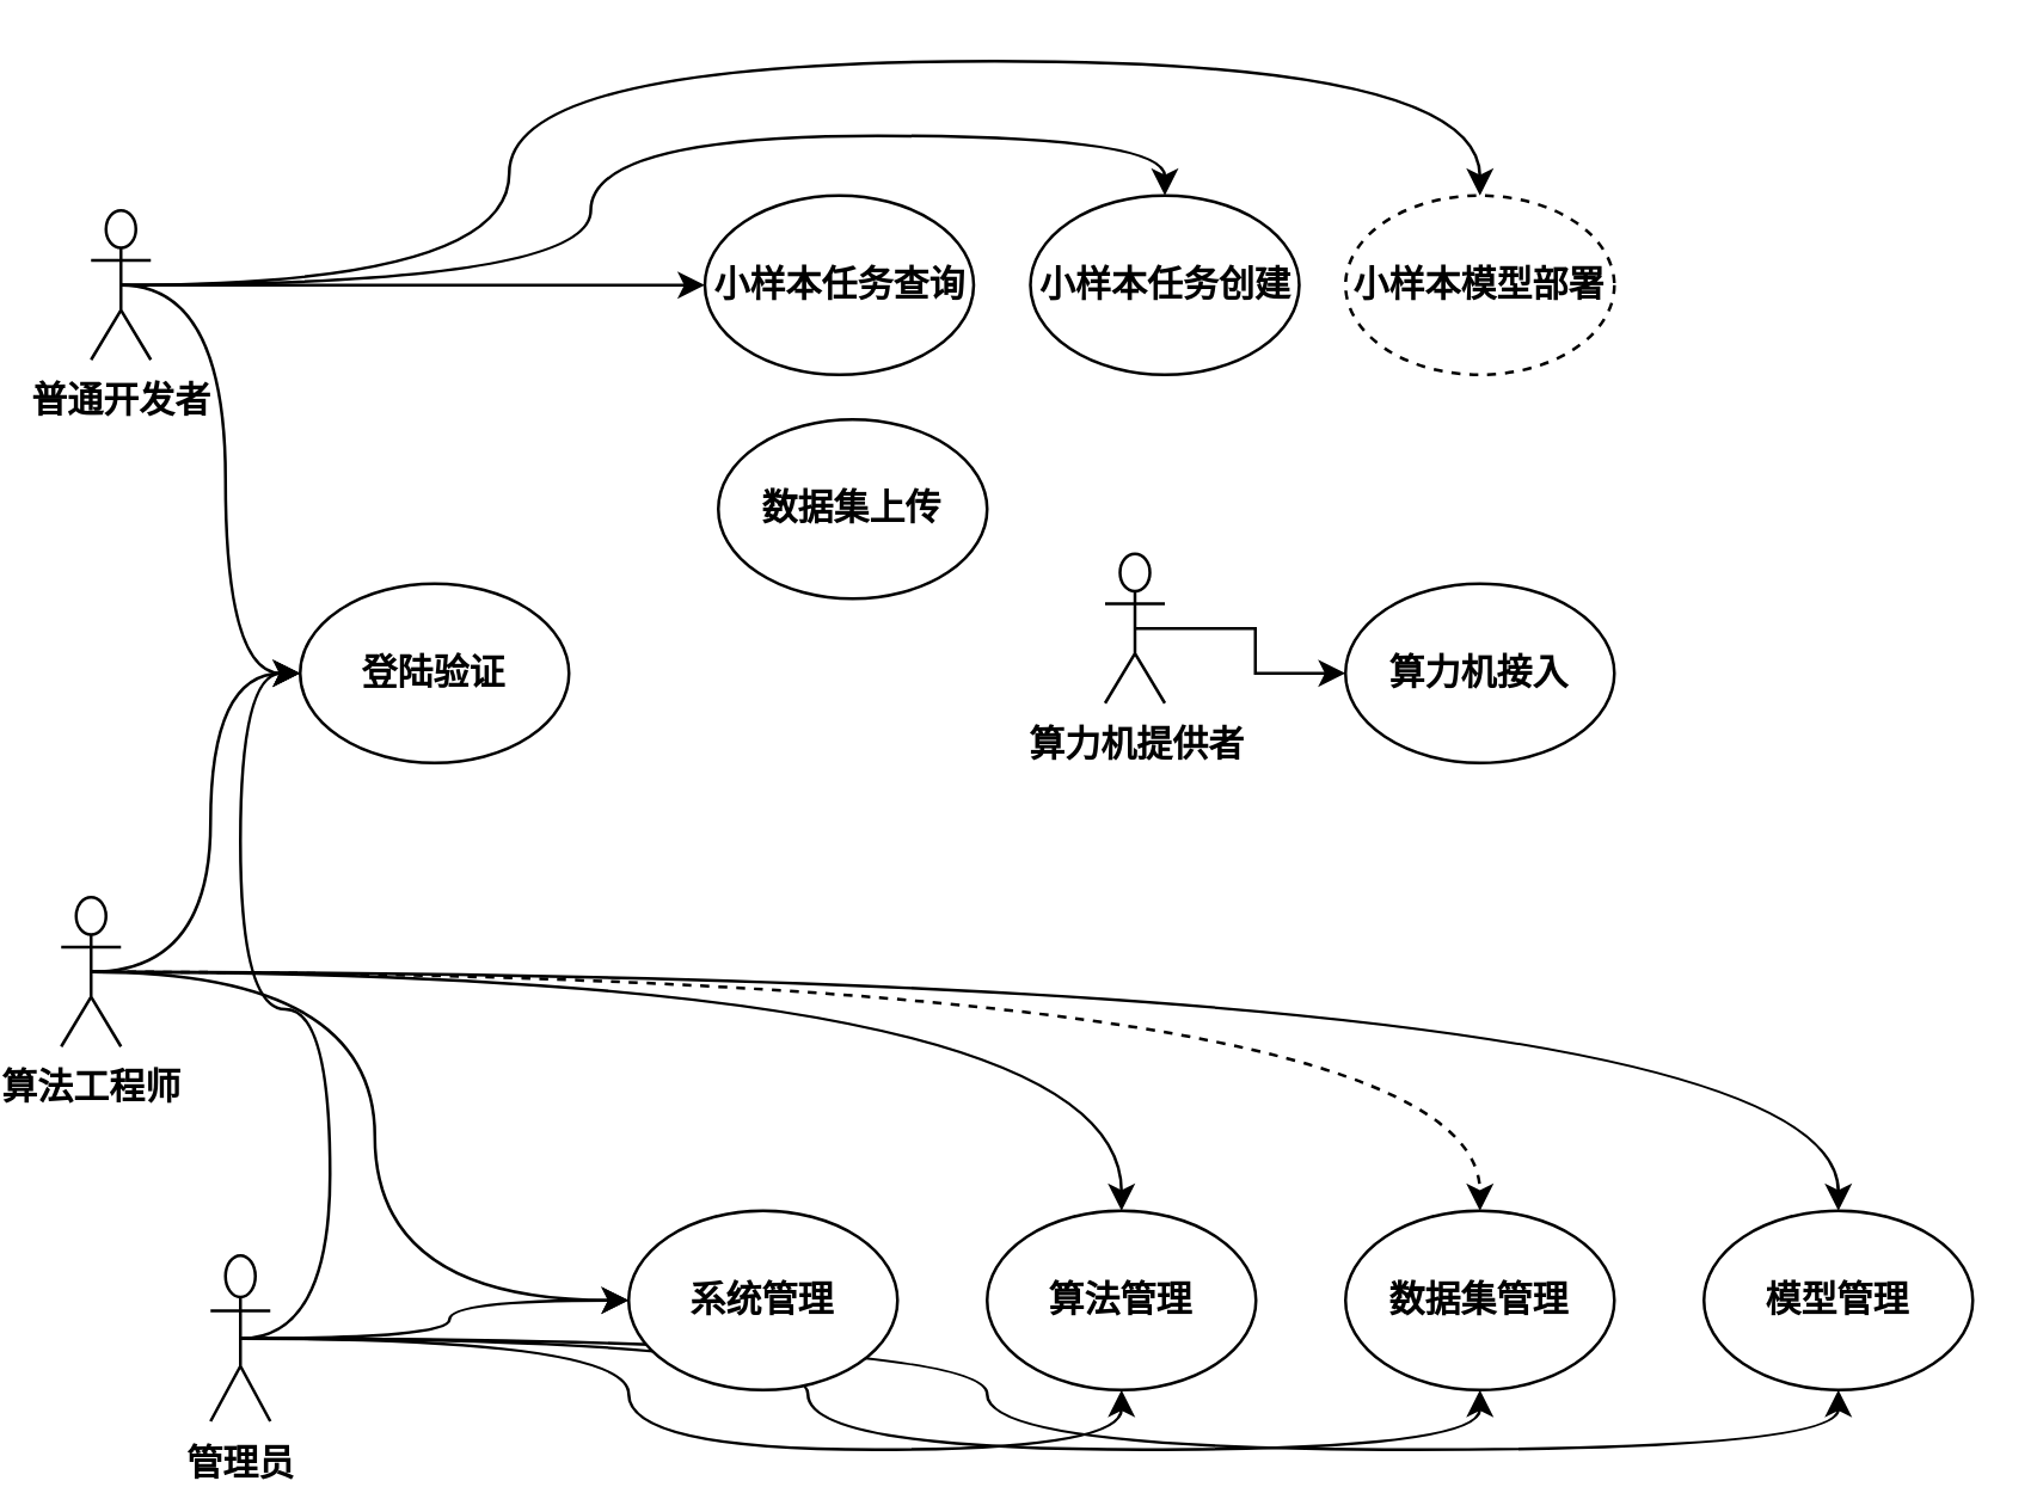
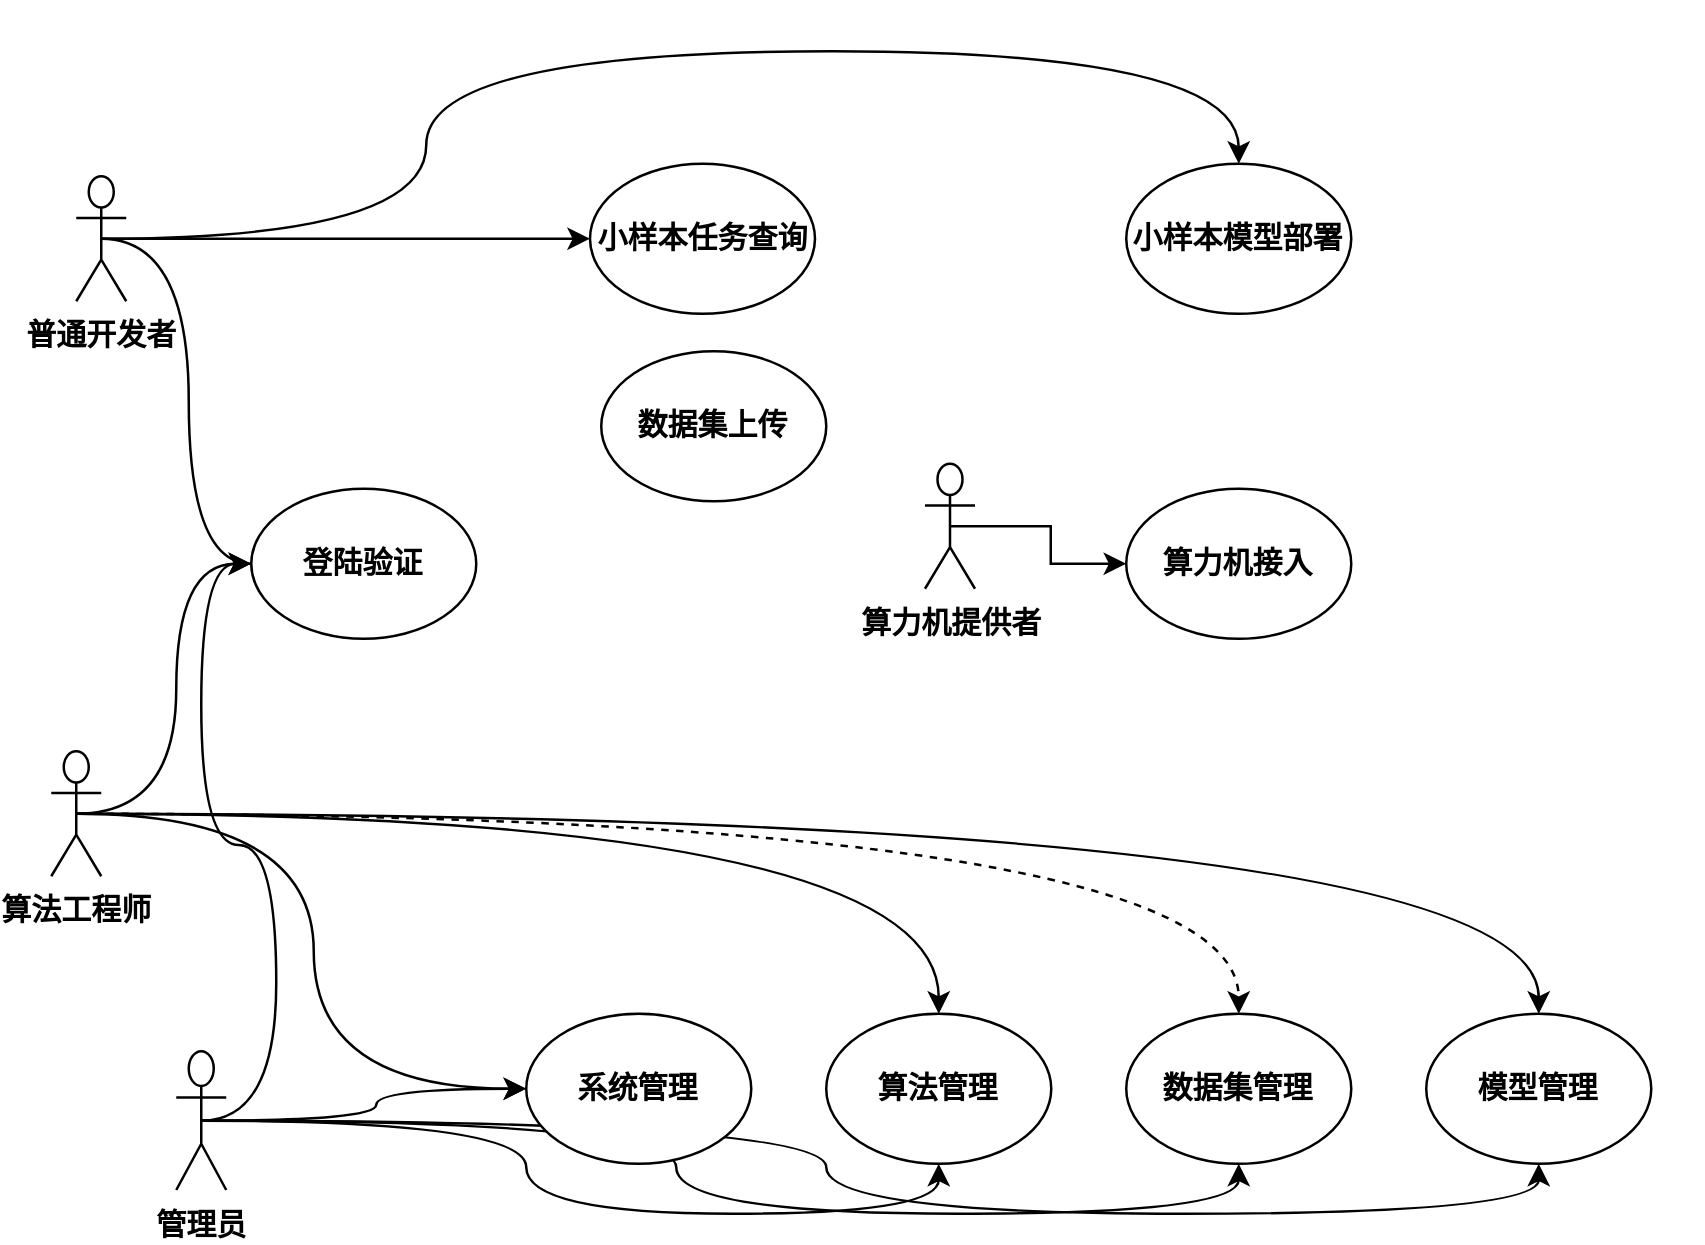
  <mxCell id="0" />
  <mxCell id="1" parent="0" />
- <mxCell id="2" style="edgeStyle=orthogonalEdgeStyle;rounded=0;orthogonalLoop=1;jettySize=auto;html=1;exitX=0.5;exitY=0.5;exitDx=0;exitDy=0;exitPerimeter=0;entryX=0.5;entryY=0;entryDx=0;entryDy=0;curved=1;fontFamily=Fangsong;fontStyle=1" parent="1" source="6" target="20" edge="1"><mxGeometry relative="1" as="geometry" /></mxCell>
- <mxCell id="3" style="edgeStyle=orthogonalEdgeStyle;rounded=0;orthogonalLoop=1;jettySize=auto;html=1;exitX=0.5;exitY=0.5;exitDx=0;exitDy=0;exitPerimeter=0;entryX=0;entryY=0.5;entryDx=0;entryDy=0;curved=1;fontFamily=Fangsong;fontStyle=1" parent="1" source="6" target="21" edge="1"><mxGeometry relative="1" as="geometry" /></mxCell>
+ <mxCell id="3" style="edgeStyle=orthogonalEdgeStyle;rounded=0;orthogonalLoop=1;jettySize=auto;html=1;exitX=0.5;exitY=0.5;exitDx=0;exitDy=0;exitPerimeter=0;entryX=0;entryY=0.5;entryDx=0;entryDy=0;curved=1;fontFamily=Fangsong;fontStyle=1;endArrow=none;" parent="1" source="6" target="21" edge="1"><mxGeometry relative="1" as="geometry" /></mxCell>
  <mxCell id="4" style="edgeStyle=orthogonalEdgeStyle;rounded=0;orthogonalLoop=1;jettySize=auto;html=1;exitX=0.5;exitY=0.5;exitDx=0;exitDy=0;exitPerimeter=0;entryX=0;entryY=0.5;entryDx=0;entryDy=0;curved=1;fontFamily=Fangsong;fontStyle=1" parent="1" source="6" target="23" edge="1"><mxGeometry relative="1" as="geometry" /></mxCell>
  <mxCell id="5" style="edgeStyle=orthogonalEdgeStyle;rounded=0;orthogonalLoop=1;jettySize=auto;html=1;exitX=0.5;exitY=0.5;exitDx=0;exitDy=0;exitPerimeter=0;entryX=0.5;entryY=0;entryDx=0;entryDy=0;curved=1;fontFamily=Fangsong;fontStyle=1" parent="1" source="6" target="26" edge="1"><mxGeometry relative="1" as="geometry"><Array as="points"><mxPoint x="170" y="95" /><mxPoint x="170" y="20" /><mxPoint x="495" y="20" /></Array></mxGeometry></mxCell>
  <mxCell id="6" value="普通开发者" style="shape=umlActor;verticalLabelPosition=bottom;verticalAlign=top;html=1;outlineConnect=0;fontFamily=Fangsong;fontStyle=1" parent="1" vertex="1"><mxGeometry x="30" y="70" width="20" height="50" as="geometry" /></mxCell>
  <mxCell id="7" style="edgeStyle=orthogonalEdgeStyle;rounded=0;orthogonalLoop=1;jettySize=auto;html=1;exitX=0.5;exitY=0.5;exitDx=0;exitDy=0;exitPerimeter=0;curved=1;fontFamily=Fangsong;fontStyle=1" parent="1" source="12" target="22" edge="1"><mxGeometry relative="1" as="geometry" /></mxCell>
  <mxCell id="8" style="edgeStyle=orthogonalEdgeStyle;rounded=0;orthogonalLoop=1;jettySize=auto;html=1;exitX=0.5;exitY=0.5;exitDx=0;exitDy=0;exitPerimeter=0;entryX=0;entryY=0.5;entryDx=0;entryDy=0;curved=1;fontFamily=Fangsong;fontStyle=1" parent="1" source="12" target="21" edge="1"><mxGeometry relative="1" as="geometry" /></mxCell>
  <mxCell id="9" style="edgeStyle=orthogonalEdgeStyle;rounded=0;orthogonalLoop=1;jettySize=auto;html=1;exitX=0.5;exitY=0.5;exitDx=0;exitDy=0;exitPerimeter=0;entryX=0;entryY=0.5;entryDx=0;entryDy=0;curved=1;fontFamily=Fangsong;fontStyle=1" parent="1" source="12" target="19" edge="1"><mxGeometry relative="1" as="geometry" /></mxCell>
  <mxCell id="10" style="edgeStyle=orthogonalEdgeStyle;rounded=0;orthogonalLoop=1;jettySize=auto;html=1;exitX=0.5;exitY=0.5;exitDx=0;exitDy=0;exitPerimeter=0;entryX=0.5;entryY=0;entryDx=0;entryDy=0;curved=1;fontFamily=Fangsong;fontStyle=1;dashed=1;" parent="1" source="12" target="24" edge="1"><mxGeometry relative="1" as="geometry" /></mxCell>
  <mxCell id="11" style="edgeStyle=orthogonalEdgeStyle;rounded=0;orthogonalLoop=1;jettySize=auto;html=1;exitX=0.5;exitY=0.5;exitDx=0;exitDy=0;exitPerimeter=0;entryX=0.5;entryY=0;entryDx=0;entryDy=0;curved=1;fontFamily=Fangsong;fontStyle=1" parent="1" source="12" target="25" edge="1"><mxGeometry relative="1" as="geometry" /></mxCell>
  <mxCell id="12" value="算法工程师" style="shape=umlActor;verticalLabelPosition=bottom;verticalAlign=top;html=1;outlineConnect=0;fontFamily=Fangsong;fontStyle=1" parent="1" vertex="1"><mxGeometry x="20" y="300" width="20" height="50" as="geometry" /></mxCell>
  <mxCell id="13" style="edgeStyle=orthogonalEdgeStyle;rounded=0;orthogonalLoop=1;jettySize=auto;html=1;exitX=0.5;exitY=0.5;exitDx=0;exitDy=0;exitPerimeter=0;entryX=0.5;entryY=1;entryDx=0;entryDy=0;curved=1;fontFamily=Fangsong;fontStyle=1" parent="1" source="18" target="22" edge="1"><mxGeometry relative="1" as="geometry" /></mxCell>
  <mxCell id="14" style="edgeStyle=orthogonalEdgeStyle;rounded=0;orthogonalLoop=1;jettySize=auto;html=1;exitX=0.5;exitY=0.5;exitDx=0;exitDy=0;exitPerimeter=0;entryX=0;entryY=0.5;entryDx=0;entryDy=0;curved=1;fontFamily=Fangsong;fontStyle=1" parent="1" source="18" target="19" edge="1"><mxGeometry relative="1" as="geometry"><mxPoint x="190" y="450" as="targetPoint" /></mxGeometry></mxCell>
  <mxCell id="15" style="edgeStyle=orthogonalEdgeStyle;rounded=0;orthogonalLoop=1;jettySize=auto;html=1;exitX=0.5;exitY=0.5;exitDx=0;exitDy=0;exitPerimeter=0;entryX=0;entryY=0.5;entryDx=0;entryDy=0;curved=1;fontFamily=Fangsong;fontStyle=1" parent="1" source="18" target="21" edge="1"><mxGeometry relative="1" as="geometry" /></mxCell>
  <mxCell id="16" style="edgeStyle=orthogonalEdgeStyle;rounded=0;orthogonalLoop=1;jettySize=auto;html=1;exitX=0.5;exitY=0.5;exitDx=0;exitDy=0;exitPerimeter=0;entryX=0.5;entryY=1;entryDx=0;entryDy=0;curved=1;fontFamily=Fangsong;fontStyle=1" parent="1" source="18" target="24" edge="1"><mxGeometry relative="1" as="geometry" /></mxCell>
  <mxCell id="17" style="edgeStyle=orthogonalEdgeStyle;rounded=0;orthogonalLoop=1;jettySize=auto;html=1;exitX=0.5;exitY=0.5;exitDx=0;exitDy=0;exitPerimeter=0;entryX=0.5;entryY=1;entryDx=0;entryDy=0;curved=1;fontFamily=Fangsong;fontStyle=1" parent="1" source="18" target="25" edge="1"><mxGeometry relative="1" as="geometry" /></mxCell>
  <mxCell id="18" value="管理员" style="shape=umlActor;verticalLabelPosition=bottom;verticalAlign=top;html=1;outlineConnect=0;fontFamily=Fangsong;fontStyle=1" parent="1" vertex="1"><mxGeometry x="70" y="420" width="20" height="55.5" as="geometry" /></mxCell>
  <mxCell id="19" value="系统管理" style="ellipse;whiteSpace=wrap;html=1;fontFamily=Fangsong;fontStyle=1" parent="1" vertex="1"><mxGeometry x="210" y="405" width="90" height="60" as="geometry" /></mxCell>
- <mxCell id="20" value="小样本任务创建" style="ellipse;whiteSpace=wrap;html=1;fontFamily=Fangsong;fontStyle=1" parent="1" vertex="1"><mxGeometry x="344.5" y="65" width="90" height="60" as="geometry" /></mxCell>
  <mxCell id="21" value="登陆验证" style="ellipse;whiteSpace=wrap;html=1;fontFamily=Fangsong;fontStyle=1" parent="1" vertex="1"><mxGeometry x="100" y="195" width="90" height="60" as="geometry" /></mxCell>
  <mxCell id="22" value="算法管理" style="ellipse;whiteSpace=wrap;html=1;fontFamily=Fangsong;fontStyle=1" parent="1" vertex="1"><mxGeometry x="330" y="405" width="90" height="60" as="geometry" /></mxCell>
  <mxCell id="23" value="小样本任务查询" style="ellipse;whiteSpace=wrap;html=1;fontFamily=Fangsong;fontStyle=1" parent="1" vertex="1"><mxGeometry x="235.5" y="65" width="90" height="60" as="geometry" /></mxCell>
  <mxCell id="24" value="数据集管理" style="ellipse;whiteSpace=wrap;html=1;fontFamily=Fangsong;fontStyle=1" parent="1" vertex="1"><mxGeometry x="450" y="405" width="90" height="60" as="geometry" /></mxCell>
  <mxCell id="25" value="模型管理" style="ellipse;whiteSpace=wrap;html=1;fontFamily=Fangsong;fontStyle=1" parent="1" vertex="1"><mxGeometry x="570" y="405" width="90" height="60" as="geometry" /></mxCell>
- <mxCell id="26" value="小样本模型部署" style="ellipse;whiteSpace=wrap;html=1;fontFamily=Fangsong;fontStyle=1;dashed=1;" parent="1" vertex="1"><mxGeometry x="450" y="65" width="90" height="60" as="geometry" /></mxCell>
+ <mxCell id="26" value="小样本模型部署" style="ellipse;whiteSpace=wrap;html=1;fontFamily=Fangsong;fontStyle=1" parent="1" vertex="1"><mxGeometry x="450" y="65" width="90" height="60" as="geometry" /></mxCell>
  <mxCell id="27" style="edgeStyle=orthogonalEdgeStyle;rounded=0;orthogonalLoop=1;jettySize=auto;html=1;exitX=0.5;exitY=0.5;exitDx=0;exitDy=0;exitPerimeter=0;entryX=0;entryY=0.5;entryDx=0;entryDy=0;fontFamily=Fangsong;fontStyle=1" parent="1" source="28" target="29" edge="1"><mxGeometry relative="1" as="geometry" /></mxCell>
  <mxCell id="28" value="算力机提供者" style="shape=umlActor;verticalLabelPosition=bottom;verticalAlign=top;html=1;outlineConnect=0;fontFamily=Fangsong;fontStyle=1" parent="1" vertex="1"><mxGeometry x="369.5" y="185" width="20" height="50" as="geometry" /></mxCell>
  <mxCell id="29" value="算力机接入" style="ellipse;whiteSpace=wrap;html=1;fontFamily=Fangsong;fontStyle=1" parent="1" vertex="1"><mxGeometry x="450" y="195" width="90" height="60" as="geometry" /></mxCell>
  <mxCell id="30" value="数据集上传" style="ellipse;whiteSpace=wrap;html=1;fontFamily=Fangsong;fontStyle=1" parent="1" vertex="1"><mxGeometry x="240" y="140" width="90" height="60" as="geometry" /></mxCell>
